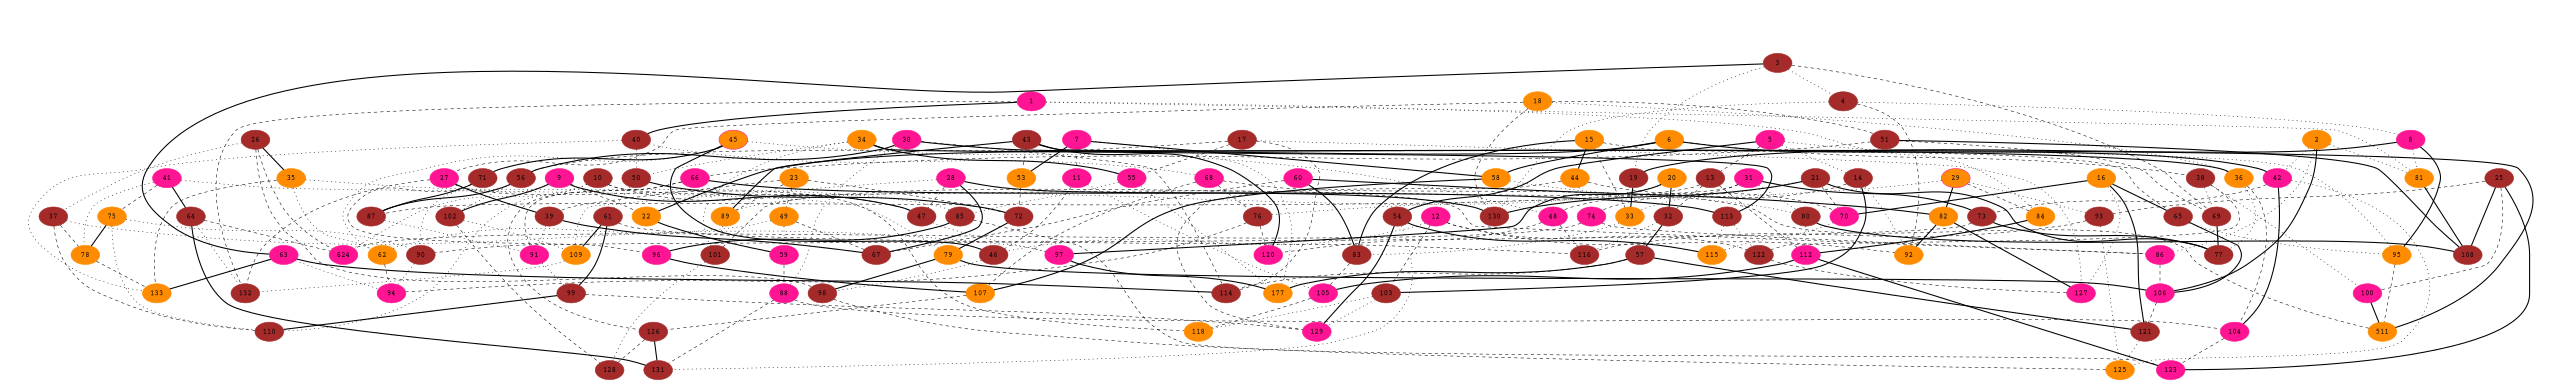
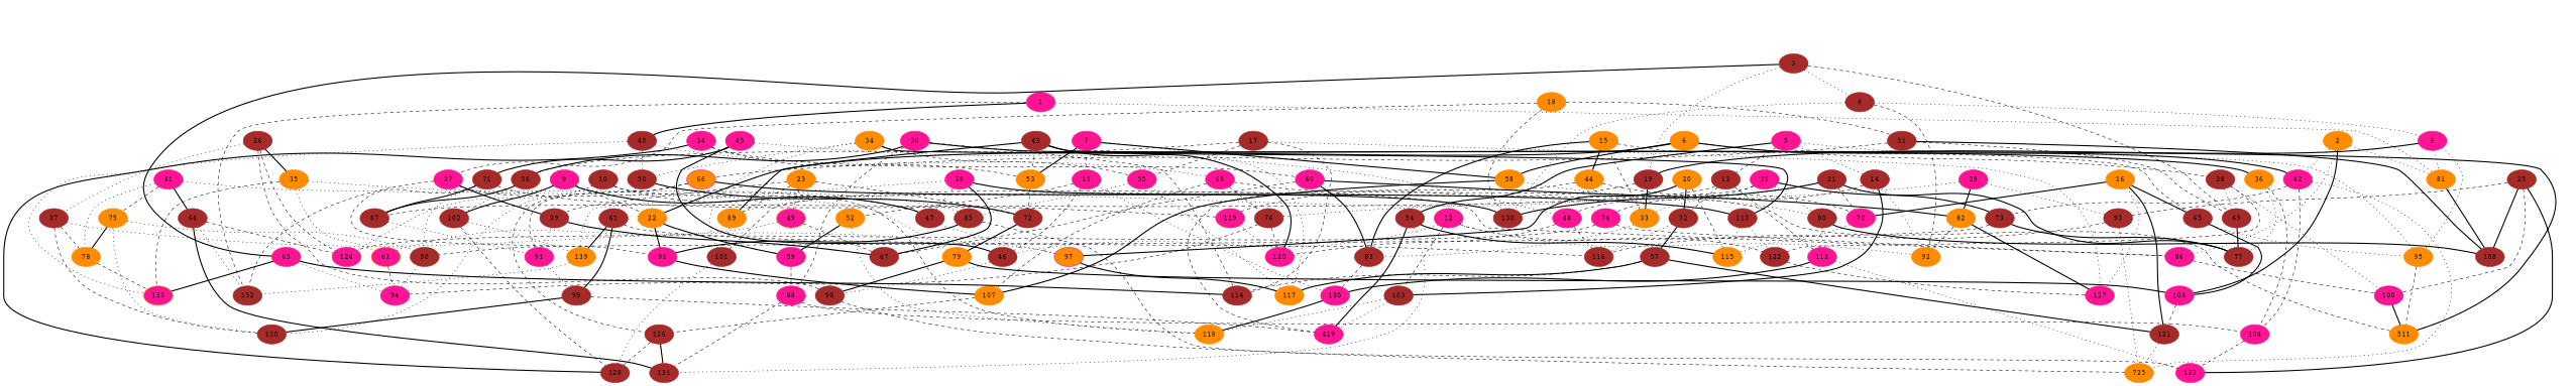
  graph {
    fontname="Courier Prime"
    node [color=brown fontname="Courier Prime" style=filled]
    edge [fontname="Courier Prime" style=dashed]
    1 [color=deeppink]
    40
    81 [color=darkorange]
-   84 [color=darkorange]
    132
    50
-   133 [color=darkorange]
+   133 [color=darkorange fillcolor=deeppink]
    68 [color=deeppink]
    108
    112 [color=deeppink]
    2 [color=darkorange]
    42 [color=deeppink]
    86 [color=deeppink]
    106 [color=deeppink]
    73
    104 [color=deeppink]
-   125 [color=darkorange]
+   125 [color=darkorange label=725]
    100 [color=deeppink]
    121
    3
    4
    19
    63 [color=deeppink]
    69
    8 [color=deeppink]
    92 [color=darkorange]
    130
    33 [color=darkorange]
+   119 [color=deeppink]
    114
    94 [color=deeppink]
    77
    95 [color=darkorange]
    5 [color=deeppink]
    13
    14
    54
    32
    87
    103
    48 [color=deeppink]
    115 [color=darkorange]
-   129 [color=deeppink]
+   129 [color=deeppink label=429]
    131
    n45 [color=darkorange label=511]
    6 [color=darkorange]
    22 [color=darkorange]
    38
    58 [color=darkorange]
    59 [color=deeppink]
    96 [color=deeppink]
    122
    80
    107 [color=darkorange]
    7 [color=deeppink]
    11 [color=deeppink]
    53 [color=darkorange]
-   117 [color=darkorange label=177]
+   117 [color=darkorange]
    46
+   52 [color=darkorange]
    105 [color=deeppink]
    72
    9 [color=deeppink]
    47
    90
    102
-   97 [color=deeppink]
+   97 [color=deeppink fillcolor=darkorange]
    128
-   109 [color=darkorange]
+   109 [color=darkorange label=139]
    10
    110
-   124 [color=deeppink label=624]
+   124 [color=deeppink]
    98
    118 [color=darkorange]
    12 [color=deeppink]
    127 [color=deeppink]
    57
    116
    91 [color=deeppink]
    123 [color=deeppink]
    120 [color=deeppink]
    15 [color=darkorange]
    44 [color=darkorange]
    65
    83
    70 [color=deeppink]
    74 [color=deeppink]
    16 [color=darkorange]
    17
    55 [color=deeppink]
    56
    85
    18 [color=darkorange]
    27 [color=deeppink]
    36 [color=darkorange]
    51
    39
-   66 [color=deeppink]
+   66 [color=deeppink fillcolor=darkorange]
    20 [color=darkorange]
    89 [color=darkorange]
    101
    21
    88 [color=deeppink]
    23 [color=darkorange]
-   49 [color=darkorange]
+   49 [color=darkorange fillcolor=deeppink]
    67
-   62 [color=darkorange]
+   62 [color=darkorange fillcolor=deeppink]
    79 [color=darkorange]
+   24 [color=deeppink]
    60 [color=deeppink]
    82 [color=darkorange]
    25
    93
    26
    35 [color=darkorange]
    37
    78 [color=darkorange]
    28 [color=deeppink]
-   29 [color=deeppink fillcolor=darkorange]
+   29 [color=deeppink]
    76
    30 [color=deeppink]
    31 [color=deeppink]
    34 [color=darkorange]
    113
    61
    99
    41 [color=deeppink]
    64
    75 [color=darkorange]
    43
-   45 [color=deeppink fillcolor=darkorange]
+   45 [color=deeppink]
    71
    126
    1 -- 40 [style=bold]
    1 -- 81 [style=dotted]
-   1 -- 84 [style=dotted]
    1 -- 132
    40 -- 50 [style=dotted]
    40 -- 133 [style=dotted]
    40 -- 68 [style=dotted]
    81 -- 108 [style=bold]
-   84 -- 112 [style=bold]
    50 -- 72 [style=bold]
    50 -- 61 [style=dotted]
    68 -- n45
    68 -- 107
    68 -- 76
    112 -- 105 [style=bold]
-   112 -- 123 [style=bold]
+   112 -- 123 [style=dotted]
    2 -- 81 [style=dotted]
    2 -- 42 [style=dotted]
    2 -- 86 [style=dotted]
    2 -- 106 [style=bold]
    42 -- 73
-   42 -- 104 [style=bold]
+   42 -- 104
    42 -- 125 [style=dotted]
-   86 -- 106
+   86 -- 100
    106 -- 121
    73 -- 77 [style=bold]
    73 -- 90
    104 -- 123
    100 -- n45 [style=bold]
    121 -- 125 [style=dotted]
    3 -- 4 [style=dotted]
    3 -- 19 [style=dotted]
    3 -- 63 [style=bold]
    3 -- 69
    4 -- 8 [style=dotted]
    4 -- 92
    4 -- 130 [style=dotted]
    19 -- 33 [style=bold]
+   19 -- 119
    63 -- 133 [style=bold]
    63 -- 114 [style=bold]
    63 -- 94 [style=dotted]
    69 -- 77 [style=bold]
    8 -- 81 [style=dotted]
    8 -- 19 [style=bold]
-   8 -- 95 [style=bold]
+   8 -- 95 [style=dotted]
    33 -- 83 [style=dotted]
+   119 -- 120 [style=dotted]
    95 -- n45
    5 -- 95 [style=dotted]
    5 -- 13
    5 -- 14 [style=dotted]
    5 -- 54 [style=bold]
    13 -- 112
    13 -- 32
    13 -- 87
    14 -- 92 [style=dotted]
    14 -- 103 [style=bold]
    14 -- 48
    54 -- 115 [style=bold]
    54 -- 129 [style=bold]
    54 -- 131 [style=dotted]
    32 -- 57 [style=bold]
    32 -- 116 [style=dotted]
    87 -- 91 [style=dotted]
    103 -- 129 [style=dotted]
    103 -- 118 [style=dotted]
    48 -- 116
    48 -- 120
    6 -- 42 [style=bold]
    6 -- 22 [style=bold]
    6 -- 38
    6 -- 58 [style=bold]
    22 -- 59 [style=bold]
+   22 -- 96 [style=bold]
    38 -- 100 [style=dotted]
    38 -- 69 [style=dotted]
    38 -- 122
    58 -- 80 [style=dotted]
    58 -- 107 [style=bold]
    59 -- 88
    96 -- 107 [style=bold]
    122 -- 127
    80 -- 108 [style=bold]
    80 -- 112 [style=dotted]
    107 -- 126
    7 -- 58 [style=bold]
    7 -- 11
    7 -- 53 [style=bold]
    7 -- 117 [style=dotted]
    11 -- 46
+   11 -- 52
    11 -- 105 [style=dotted]
    53 -- 72
    46 -- 98 [style=dotted]
-   105 -- 118
+   52 -- 59 [style=bold]
+   52 -- 118 [style=dotted]
+   105 -- 118 [style=bold]
    72 -- 79 [style=bold]
    9 -- 22
    9 -- 47 [style=bold]
    9 -- 90 [style=dotted]
    9 -- 102 [style=bold]
    47 -- 97 [style=dotted]
    90 -- 94 [style=dotted]
    102 -- 128
    102 -- 109 [style=dotted]
    97 -- 117 [style=bold]
    109 -- 132 [style=dotted]
    10 -- 86
    10 -- 47
    10 -- 110 [style=dotted]
    10 -- 124 [style=dotted]
    98 -- 125
-   12 -- 92
+   12 -- 92 [style=dotted]
    12 -- 103
    12 -- 122
    12 -- 46 [style=dotted]
    57 -- 121 [style=bold]
    57 -- 114
    57 -- 117 [style=bold]
    91 -- 99 [style=dotted]
    15 -- 33
    15 -- 44 [style=bold]
    15 -- 65
    15 -- 83 [style=bold]
    44 -- 129
    44 -- 70
    44 -- 74 [style=dotted]
    65 -- 106 [style=bold]
    65 -- 95 [style=dotted]
    83 -- 105
    70 -- 115 [style=dotted]
    74 -- 86
    74 -- 124
    16 -- 121 [style=bold]
    16 -- 127 [style=dotted]
    16 -- 65 [style=bold]
    16 -- 70 [style=bold]
    17 -- 114
    17 -- 127 [style=dotted]
    17 -- 55
    17 -- 56
    55 -- 117 [style=dotted]
    55 -- 85 [style=dotted]
    56 -- 87 [style=bold]
    56 -- 102 [style=dotted]
    85 -- 96 [style=bold]
    85 -- 123
    18 -- 130
    18 -- 27
-   18 -- 36 [style=dotted]
    18 -- 51
    27 -- 132
    27 -- 118
    27 -- 39 [style=bold]
    36 -- 104
    36 -- 77 [style=dotted]
    51 -- 108 [style=bold]
    51 -- 69
    51 -- 66
    39 -- 91 [style=dotted]
    39 -- 67 [style=bold]
    66 -- 91
    66 -- 113 [style=bold]
    66 -- 126
    20 -- 32 [style=bold]
+   20 -- 115
    20 -- 97 [style=bold]
    20 -- 89 [style=dotted]
    89 -- 101 [style=dotted]
    101 -- 128 [style=dotted]
    21 -- 130 [style=bold]
    21 -- 33 [style=dotted]
    21 -- 77 [style=bold]
    21 -- 70
    88 -- 104
    88 -- 131
    23 -- 72
    23 -- 39
    23 -- 89
    23 -- 49
    49 -- 59 [style=dotted]
    49 -- 67
    49 -- 62 [style=dotted]
    62 -- 94
    79 -- 106 [style=bold]
    79 -- 98 [style=bold]
+   24 -- 53
+   24 -- 128 [style=bold]
+   24 -- 60
    60 -- 83 [style=bold]
    60 -- 67
    60 -- 82 [style=bold]
-   82 -- 92 [style=bold]
+   82 -- 92
    82 -- 127 [style=bold]
    25 -- 108 [style=bold]
    25 -- 100
    25 -- 123 [style=bold]
    25 -- 93
    93 -- 125 [style=dotted]
    93 -- 116
    26 -- 124
    26 -- 98
    26 -- 35 [style=bold]
    26 -- 37 [style=dotted]
    35 -- 133
    35 -- 85 [style=dotted]
    35 -- 62 [style=dotted]
    37 -- 97 [style=dotted]
    37 -- 110
    37 -- 78
    78 -- 133
    28 -- 130 [style=bold]
    28 -- 47
    28 -- 109 [style=dotted]
    28 -- 67 [style=bold]
-   29 -- 84
    29 -- 82 [style=bold]
    29 -- 93 [style=dotted]
    29 -- 76 [style=dotted]
    76 -- 94
    76 -- 120
    30 -- 114
    30 -- 56 [style=bold]
    30 -- 36 [style=bold]
-   30 -- 88 [style=dotted]
+   30 -- 88
    31 -- 73 [style=bold]
    31 -- 80 [style=dotted]
    31 -- 74
    31 -- 101
    34 -- 50 [style=dotted]
-   34 -- 55 [style=bold]
+   34 -- 55
    34 -- 101 [style=dotted]
    34 -- 113 [style=bold]
    113 -- 115 [style=dotted]
    113 -- 122 [style=dotted]
    61 -- 109 [style=bold]
    61 -- 116
    61 -- 99 [style=bold]
    99 -- 129
    99 -- 110 [style=bold]
    41 -- 79 [style=dotted]
    41 -- 78 [style=dotted]
    41 -- 64 [style=bold]
    41 -- 75
    64 -- 132 [style=dotted]
    64 -- 131 [style=bold]
    64 -- 124
    75 -- 90 [style=dotted]
    75 -- 110 [style=dotted]
    75 -- 78 [style=bold]
    43 -- n45 [style=bold]
    43 -- 53
    43 -- 120 [style=bold]
    43 -- 89 [style=bold]
    45 -- 48 [style=dotted]
    45 -- 46 [style=bold]
-   45 -- 62 [style=dotted]
    45 -- 71 [style=bold]
+   71 -- 119
    71 -- 87 [style=bold]
    71 -- 96
    126 -- 131 [style=bold]
    126 -- 128
  }
